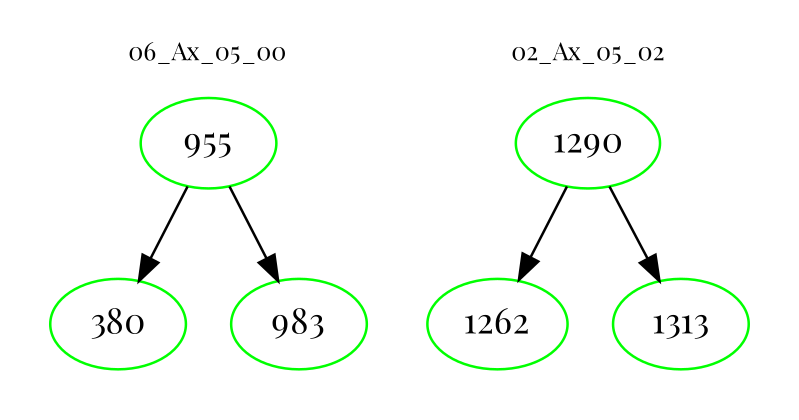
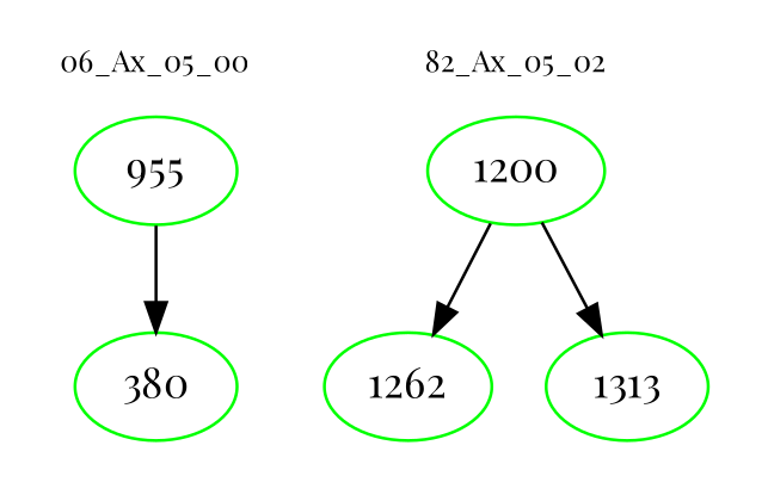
  digraph {
    fontname="Playfair Display"
    node [color=green fontname="Playfair Display"]
    edge [color=black fontname="Playfair Display"]
    n1 [label=955]
    n2 [label=380]
-   n3 [label=983]
-   n4 [label=1290]
+   n4 [label=1200]
    n5 [label=1262]
    n6 [label=1313]
    subgraph cluster_1 {
      color=white
      fontsize=10
      label="06_Ax_05_00"
      n1
      n2
-     n3
    }
    subgraph cluster_2 {
      color=white
      fontsize=10
-     label="02_Ax_05_02"
+     label="82_Ax_05_02"
      n4
      n5
      n6
    }
    n1 -> n2
-   n1 -> n3
    n4 -> n5
    n4 -> n6
  }
